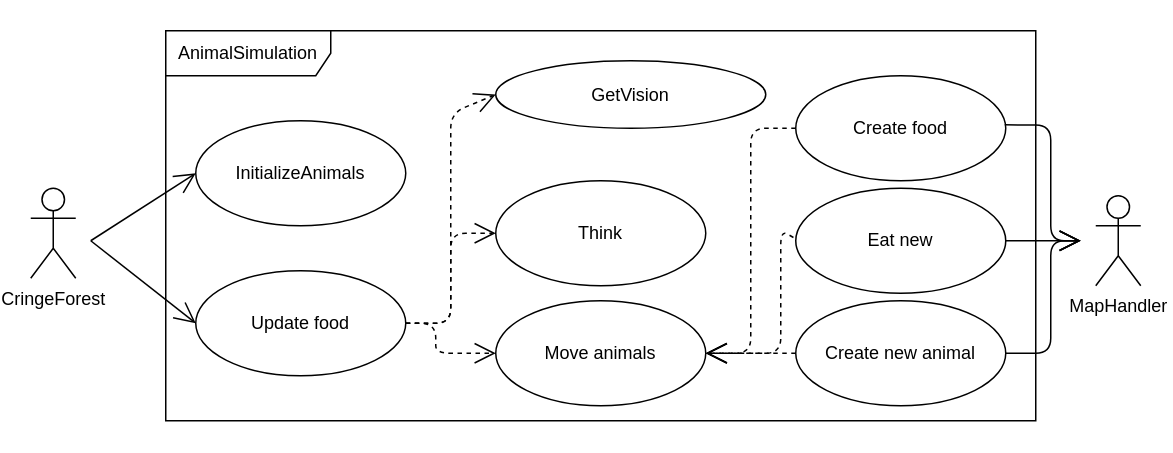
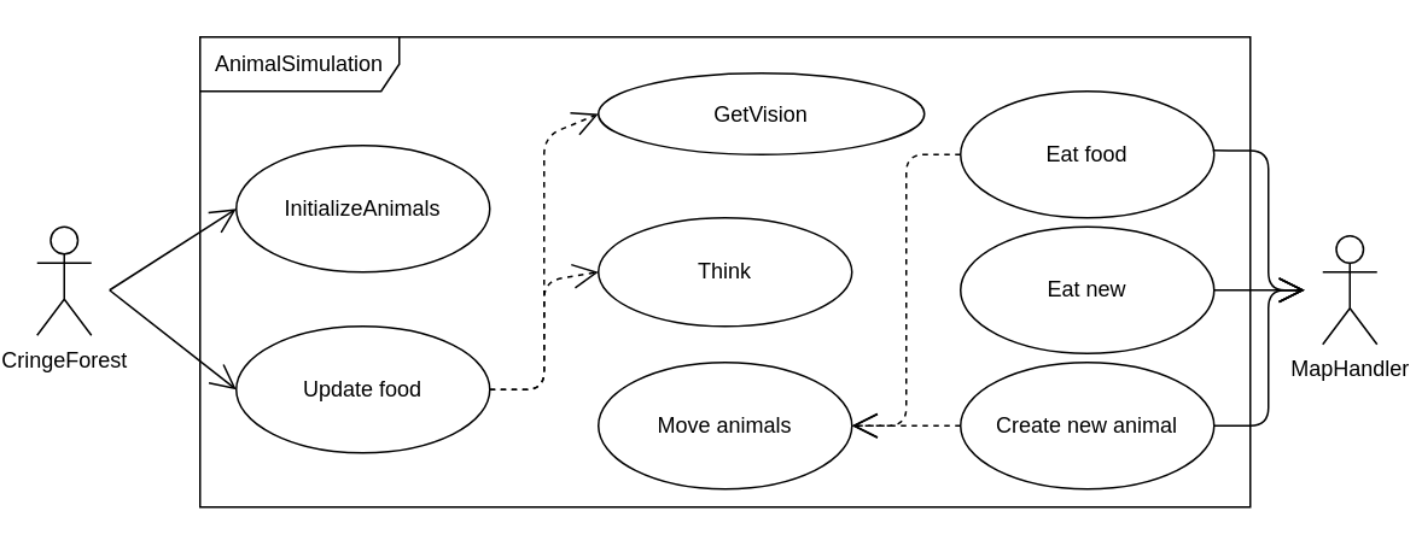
  <mxCell id="0" />
  <mxCell id="1" parent="0" />
  <mxCell id="2" value="AnimalSimulation" style="shape=umlFrame;whiteSpace=wrap;html=1;width=110;height=30;" vertex="1" parent="1"><mxGeometry x="110" y="20" width="580" height="260" as="geometry" /></mxCell>
  <mxCell id="3" value="CringeForest" style="shape=umlActor;verticalLabelPosition=bottom;verticalAlign=top;html=1;" vertex="1" parent="1"><mxGeometry x="20" y="125" width="30" height="60" as="geometry" /></mxCell>
  <mxCell id="4" value="MapHandler" style="shape=umlActor;verticalLabelPosition=bottom;verticalAlign=top;html=1;" vertex="1" parent="1"><mxGeometry x="730" y="130" width="30" height="60" as="geometry" /></mxCell>
  <mxCell id="5" value="Update food" style="ellipse;whiteSpace=wrap;html=1;" vertex="1" parent="1"><mxGeometry x="130" y="180" width="140" height="70" as="geometry" /></mxCell>
  <mxCell id="6" value="InitializeAnimals" style="ellipse;whiteSpace=wrap;html=1;" vertex="1" parent="1"><mxGeometry x="130" y="80" width="140" height="70" as="geometry" /></mxCell>
  <mxCell id="7" value="GetVision" style="ellipse;whiteSpace=wrap;html=1;" vertex="1" parent="1"><mxGeometry x="330" y="40" width="180" height="45" as="geometry" /></mxCell>
- <mxCell id="8" value="Think" style="ellipse;whiteSpace=wrap;html=1;" vertex="1" parent="1"><mxGeometry x="330" y="120" width="140" height="70" as="geometry" /></mxCell>
+ <mxCell id="8" value="Think" style="ellipse;whiteSpace=wrap;html=1;" vertex="1" parent="1"><mxGeometry x="330" y="120" width="140" height="60" as="geometry" /></mxCell>
  <mxCell id="9" value="Move animals" style="ellipse;whiteSpace=wrap;html=1;" vertex="1" parent="1"><mxGeometry x="330" y="200" width="140" height="70" as="geometry" /></mxCell>
- <mxCell id="10" value="Create food" style="ellipse;whiteSpace=wrap;html=1;" vertex="1" parent="1"><mxGeometry x="530" y="50" width="140" height="70" as="geometry" /></mxCell>
+ <mxCell id="10" value="Eat food" style="ellipse;whiteSpace=wrap;html=1;" vertex="1" parent="1"><mxGeometry x="530" y="50" width="140" height="70" as="geometry" /></mxCell>
  <mxCell id="11" value="" style="endArrow=open;endSize=12;dashed=1;html=1;exitX=1;exitY=0.5;exitDx=0;exitDy=0;entryX=0;entryY=0.5;entryDx=0;entryDy=0;" edge="1" parent="1" source="5" target="8"><mxGeometry width="160" relative="1" as="geometry"><mxPoint x="310" y="110" as="sourcePoint" /><mxPoint x="470" y="110" as="targetPoint" /><Array as="points"><mxPoint x="300" y="215" /><mxPoint x="300" y="155" /></Array></mxGeometry></mxCell>
- <mxCell id="12" value="" style="endArrow=open;endSize=12;dashed=1;html=1;entryX=0;entryY=0.5;entryDx=0;entryDy=0;exitX=1;exitY=0.5;exitDx=0;exitDy=0;" edge="1" parent="1" source="5" target="9"><mxGeometry width="160" relative="1" as="geometry"><mxPoint x="280" y="150" as="sourcePoint" /><mxPoint x="440" y="150" as="targetPoint" /><Array as="points"><mxPoint x="290" y="215" /><mxPoint x="290" y="235" /></Array></mxGeometry></mxCell>
  <mxCell id="13" value="" style="endArrow=open;endSize=12;dashed=1;html=1;exitX=1;exitY=0.5;exitDx=0;exitDy=0;entryX=0;entryY=0.5;entryDx=0;entryDy=0;" edge="1" parent="1" source="5" target="7"><mxGeometry width="160" relative="1" as="geometry"><mxPoint x="270" y="212" as="sourcePoint" /><mxPoint x="440" y="150" as="targetPoint" /><Array as="points"><mxPoint x="300" y="215" /><mxPoint x="300" y="75" /></Array></mxGeometry></mxCell>
  <mxCell id="14" value="" style="endArrow=open;endSize=12;dashed=1;html=1;entryX=1;entryY=0.5;entryDx=0;entryDy=0;exitX=0;exitY=0.5;exitDx=0;exitDy=0;" edge="1" parent="1" source="10" target="9"><mxGeometry width="160" relative="1" as="geometry"><mxPoint x="532" y="79" as="sourcePoint" /><mxPoint x="440" y="150" as="targetPoint" /><Array as="points"><mxPoint x="500" y="85" /><mxPoint x="500" y="235" /></Array></mxGeometry></mxCell>
  <mxCell id="15" value="Eat new" style="ellipse;whiteSpace=wrap;html=1;" vertex="1" parent="1"><mxGeometry x="530" y="125" width="140" height="70" as="geometry" /></mxCell>
- <mxCell id="16" value="" style="endArrow=open;endSize=12;dashed=1;html=1;entryX=1;entryY=0.5;entryDx=0;entryDy=0;exitX=-0.011;exitY=0.469;exitDx=0;exitDy=0;exitPerimeter=0;" edge="1" parent="1" source="15" target="9"><mxGeometry width="160" relative="1" as="geometry"><mxPoint x="490" y="150" as="sourcePoint" /><mxPoint x="650" y="150" as="targetPoint" /><Array as="points"><mxPoint x="520" y="153" /><mxPoint x="520" y="235" /></Array></mxGeometry></mxCell>
  <mxCell id="17" value="Create new animal" style="ellipse;whiteSpace=wrap;html=1;" vertex="1" parent="1"><mxGeometry x="530" y="200" width="140" height="70" as="geometry" /></mxCell>
  <mxCell id="18" value="" style="endArrow=open;endSize=12;dashed=1;html=1;exitX=0;exitY=0.5;exitDx=0;exitDy=0;" edge="1" parent="1" source="17"><mxGeometry width="160" relative="1" as="geometry"><mxPoint x="490" y="180" as="sourcePoint" /><mxPoint x="470" y="235" as="targetPoint" /></mxGeometry></mxCell>
  <mxCell id="19" value="" style="endArrow=open;endFill=1;endSize=12;html=1;exitX=1;exitY=0.5;exitDx=0;exitDy=0;" edge="1" parent="1" source="15"><mxGeometry width="160" relative="1" as="geometry"><mxPoint x="490" y="180" as="sourcePoint" /><mxPoint x="720" y="160" as="targetPoint" /></mxGeometry></mxCell>
  <mxCell id="20" value="" style="endArrow=open;endFill=1;endSize=12;html=1;exitX=1;exitY=0.5;exitDx=0;exitDy=0;" edge="1" parent="1" source="17"><mxGeometry width="160" relative="1" as="geometry"><mxPoint x="490" y="180" as="sourcePoint" /><mxPoint x="720" y="160" as="targetPoint" /><Array as="points"><mxPoint x="700" y="235" /><mxPoint x="700" y="160" /></Array></mxGeometry></mxCell>
  <mxCell id="21" value="" style="endArrow=open;endFill=1;endSize=12;html=1;exitX=0.995;exitY=0.467;exitDx=0;exitDy=0;exitPerimeter=0;" edge="1" parent="1" source="10"><mxGeometry width="160" relative="1" as="geometry"><mxPoint x="680" y="170" as="sourcePoint" /><mxPoint x="720" y="160" as="targetPoint" /><Array as="points"><mxPoint x="700" y="83" /><mxPoint x="700" y="160" /></Array></mxGeometry></mxCell>
  <mxCell id="22" value="" style="endArrow=open;endFill=1;endSize=12;html=1;entryX=0;entryY=0.5;entryDx=0;entryDy=0;" edge="1" parent="1" target="6"><mxGeometry width="160" relative="1" as="geometry"><mxPoint x="60" y="160" as="sourcePoint" /><mxPoint x="430" y="230" as="targetPoint" /></mxGeometry></mxCell>
  <mxCell id="23" value="" style="endArrow=open;endFill=1;endSize=12;html=1;entryX=0;entryY=0.5;entryDx=0;entryDy=0;" edge="1" parent="1" target="5"><mxGeometry width="160" relative="1" as="geometry"><mxPoint x="60" y="160" as="sourcePoint" /><mxPoint x="430" y="230" as="targetPoint" /></mxGeometry></mxCell>
